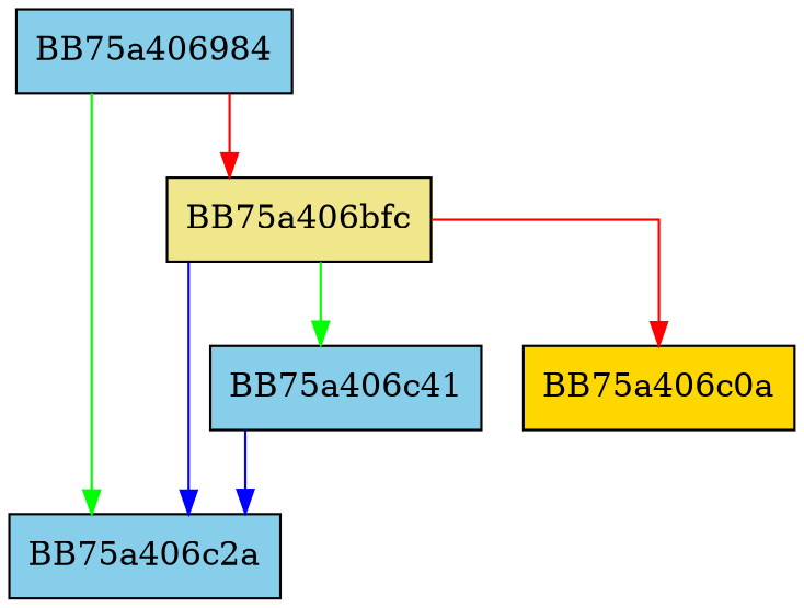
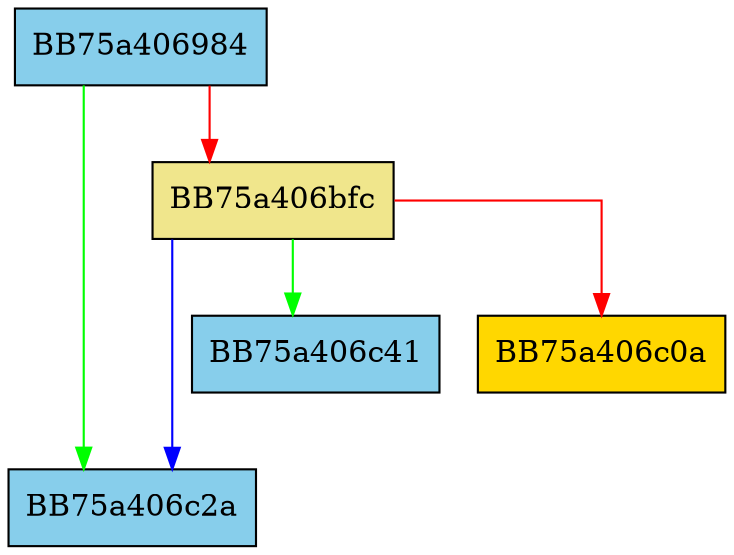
  digraph {
    splines=ortho
    node [fillcolor=skyblue shape=box style=filled]
    edge [color=green]
    BB75a406984
    BB75a406c2a
    BB75a406bfc [fillcolor=khaki]
    BB75a406c41
    BB75a406c0a [fillcolor=gold]
    BB75a406984 -> BB75a406c2a
    BB75a406984 -> BB75a406bfc [color=red]
    BB75a406bfc -> BB75a406c2a [color=blue]
    BB75a406bfc -> BB75a406c41
    BB75a406bfc -> BB75a406c0a [color=red]
-   BB75a406c41 -> BB75a406c2a [color=blue]
  }
